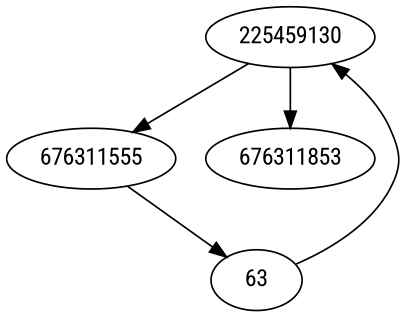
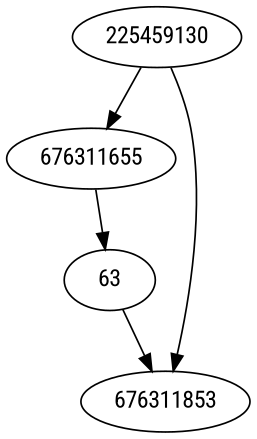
  strict digraph {
    fontname="Roboto Condensed"
    node [fontname="Roboto Condensed"]
    edge [fontname="Roboto Condensed"]
    225459130
-   676311655 [label=676311555]
+   676311655
    676311853
    n4 [label=63]
    225459130 -> 676311655
    225459130 -> 676311853
    676311655 -> n4
-   n4 -> 225459130
+   n4 -> 676311853
  }
